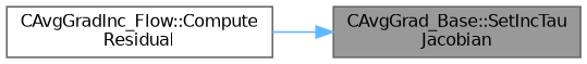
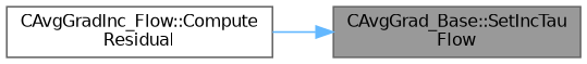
  digraph {
    rankdir=RL
    node [fontname=Helvetica fontsize=10 shape=box style=filled]
-   n1 [color=gray40 fillcolor=grey60 fontcolor=black height=0.2 label="CAvgGrad_Base::SetIncTau\lJacobian" width=0.4]
+   n1 [color=gray40 fillcolor=grey60 fontcolor=black height=0.2 label="CAvgGrad_Base::SetIncTau\lFlow" width=0.4]
    n2 [color=grey40 fillcolor=white height=0.2 label="CAvgGradInc_Flow::Compute\lResidual" width=0.4]
    n1 -> n2 [color=steelblue1 dir=back fontname=Helvetica fontsize=10 labelfontname=Helvetica labelfontsize=10 style=solid]
  }
